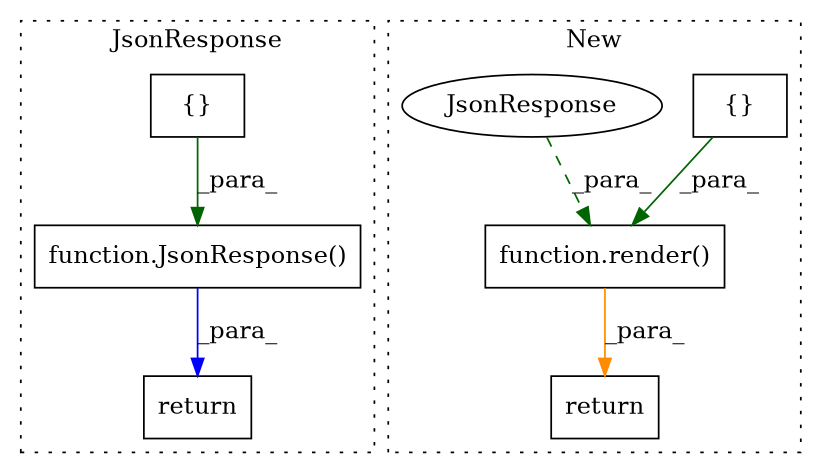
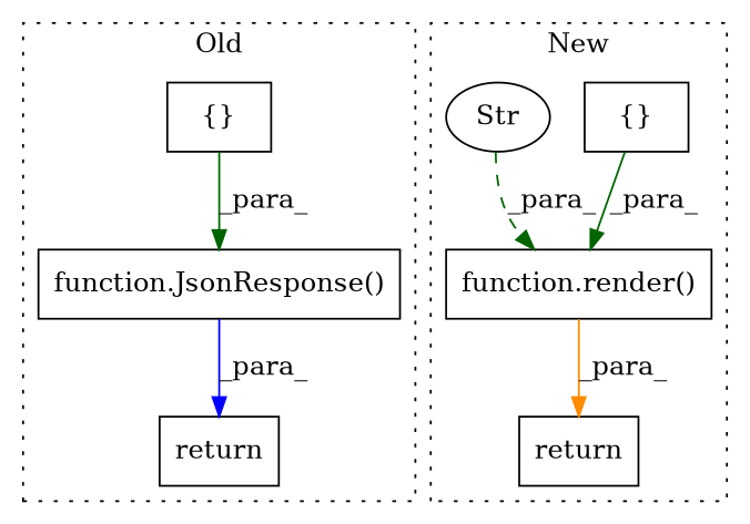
  digraph {
    node [a=75 l=7 shape=box]
    edge [color=darkgreen style=solid]
    n1 [l="13,1" label="function.JsonResponse()" s="258,787"]
    n2 [a=93 label=return s=251]
    n3 [a=95 l="14,11" label="{}" s="271,776"]
    n4 [a=95 l="1,1" label="{}" s="837,850"]
    n5 [l="7,1" label="function.render()" s="789,851"]
-   n6 [a=66 l=30 label=JsonResponse s=805 shape=ellipse]
+   n6 [a=66 l=30 label=Str s=805 shape=ellipse]
    n7 [a=93 label=return s=782]
    subgraph cluster_1 {
-     label=JsonResponse
+     label=Old
      style=dotted
      n1
      n2
      n3
    }
    subgraph cluster_2 {
      label=New
      style=dotted
      n4
      n5
      n6
      n7
    }
    n1 -> n2 [color=blue label=_para_]
    n3 -> n1 [label=_para_]
    n4 -> n5 [label=_para_]
    n5 -> n7 [color=darkorange label=_para_]
    n6 -> n5 [label=_para_ style=dashed]
  }
